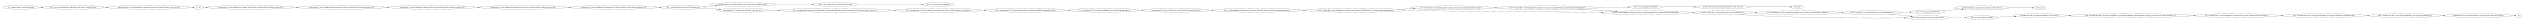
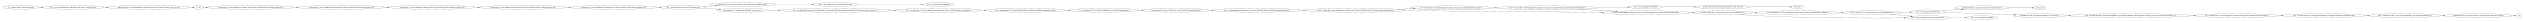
  digraph {
    fontname=Nunito
    rankdir=LR
    node [fontname=Nunito]
    edge [fontname=Nunito]
    "r15 := @parameter0: java.lang.String[]"
    "$r0 = new com.thealgorithms.datastructures.stacks.LinkedListStack"
    "specialinvoke $r0.<com.thealgorithms.datastructures.stacks.LinkedListStack: void <init>()>()"
    "r1 = $r0"
    "virtualinvoke r1.<com.thealgorithms.datastructures.stacks.LinkedListStack: boolean push(int)>(1)"
    "virtualinvoke r1.<com.thealgorithms.datastructures.stacks.LinkedListStack: boolean push(int)>(2)"
    "virtualinvoke r1.<com.thealgorithms.datastructures.stacks.LinkedListStack: boolean push(int)>(3)"
    "virtualinvoke r1.<com.thealgorithms.datastructures.stacks.LinkedListStack: boolean push(int)>(4)"
    "virtualinvoke r1.<com.thealgorithms.datastructures.stacks.LinkedListStack: boolean push(int)>(5)"
    "$r2 = <java.lang.System: java.io.PrintStream out>"
    "virtualinvoke $r2.<java.io.PrintStream: void println(java.lang.Object)>(r1)"
    "specialinvoke $r3.<java.lang.StringBuilder: void <init>()>()"
    "$r4 = <java.lang.System: java.io.PrintStream out>"
    "$r3 = new java.lang.StringBuilder"
    "$r5 = virtualinvoke $r3.<java.lang.StringBuilder: java.lang.StringBuilder append(java.lang.String)>(\"Size of stack currently is: \")"
    "$i0 = virtualinvoke r1.<com.thealgorithms.datastructures.stacks.LinkedListStack: int getSize()>()"
    "$r6 = virtualinvoke $r5.<java.lang.StringBuilder: java.lang.StringBuilder append(int)>($i0)"
    "$r7 = virtualinvoke $r6.<java.lang.StringBuilder: java.lang.String toString()>()"
    "virtualinvoke $r4.<java.io.PrintStream: void println(java.lang.String)>($r7)"
    "$z5 = <com.thealgorithms.datastructures.stacks.StackOfLinkedList: boolean $assertionsDisabled>"
    "if $z5 != 0 goto $z6 = <com.thealgorithms.datastructures.stacks.StackOfLinkedList: boolean $assertionsDisabled>"
    "$i3 = virtualinvoke r1.<com.thealgorithms.datastructures.stacks.LinkedListStack: int pop()>()"
    "$z6 = <com.thealgorithms.datastructures.stacks.StackOfLinkedList: boolean $assertionsDisabled>"
    "if $i3 == 5 goto $z6 = <com.thealgorithms.datastructures.stacks.StackOfLinkedList: boolean $assertionsDisabled>"
    "if $z6 != 0 goto $r9 = <java.lang.System: java.io.PrintStream out>"
    "$r14 = new java.lang.AssertionError"
    "specialinvoke $r14.<java.lang.AssertionError: void <init>()>()"
    "throw $r14"
    "$i2 = virtualinvoke r1.<com.thealgorithms.datastructures.stacks.LinkedListStack: int pop()>()"
    "$r9 = <java.lang.System: java.io.PrintStream out>"
    "if $i2 == 4 goto $r9 = <java.lang.System: java.io.PrintStream out>"
    "$r8 = new java.lang.StringBuilder"
    "$r13 = new java.lang.AssertionError"
    "specialinvoke $r13.<java.lang.AssertionError: void <init>()>()"
    "throw $r13"
    "specialinvoke $r8.<java.lang.StringBuilder: void <init>()>()"
    "$r10 = virtualinvoke $r8.<java.lang.StringBuilder: java.lang.StringBuilder append(java.lang.String)>(\"Top element of stack currently is: \")"
    "$i1 = virtualinvoke r1.<com.thealgorithms.datastructures.stacks.LinkedListStack: int peek()>()"
    "$r11 = virtualinvoke $r10.<java.lang.StringBuilder: java.lang.StringBuilder append(int)>($i1)"
    "$r12 = virtualinvoke $r11.<java.lang.StringBuilder: java.lang.String toString()>()"
    "virtualinvoke $r9.<java.io.PrintStream: void println(java.lang.String)>($r12)"
    n42 [label=out]
    "r15 := @parameter0: java.lang.String[]" -> "$r0 = new com.thealgorithms.datastructures.stacks.LinkedListStack"
    "$r0 = new com.thealgorithms.datastructures.stacks.LinkedListStack" -> "specialinvoke $r0.<com.thealgorithms.datastructures.stacks.LinkedListStack: void <init>()>()"
    "specialinvoke $r0.<com.thealgorithms.datastructures.stacks.LinkedListStack: void <init>()>()" -> "r1 = $r0"
    "r1 = $r0" -> "virtualinvoke r1.<com.thealgorithms.datastructures.stacks.LinkedListStack: boolean push(int)>(1)"
    "virtualinvoke r1.<com.thealgorithms.datastructures.stacks.LinkedListStack: boolean push(int)>(1)" -> "virtualinvoke r1.<com.thealgorithms.datastructures.stacks.LinkedListStack: boolean push(int)>(2)"
    "virtualinvoke r1.<com.thealgorithms.datastructures.stacks.LinkedListStack: boolean push(int)>(2)" -> "virtualinvoke r1.<com.thealgorithms.datastructures.stacks.LinkedListStack: boolean push(int)>(3)"
    "virtualinvoke r1.<com.thealgorithms.datastructures.stacks.LinkedListStack: boolean push(int)>(3)" -> "virtualinvoke r1.<com.thealgorithms.datastructures.stacks.LinkedListStack: boolean push(int)>(4)"
    "virtualinvoke r1.<com.thealgorithms.datastructures.stacks.LinkedListStack: boolean push(int)>(4)" -> "virtualinvoke r1.<com.thealgorithms.datastructures.stacks.LinkedListStack: boolean push(int)>(5)"
    "virtualinvoke r1.<com.thealgorithms.datastructures.stacks.LinkedListStack: boolean push(int)>(5)" -> "$r2 = <java.lang.System: java.io.PrintStream out>"
    "$r2 = <java.lang.System: java.io.PrintStream out>" -> "virtualinvoke $r2.<java.io.PrintStream: void println(java.lang.Object)>(r1)"
    "$r2 = <java.lang.System: java.io.PrintStream out>" -> "specialinvoke $r3.<java.lang.StringBuilder: void <init>()>()"
    "virtualinvoke $r2.<java.io.PrintStream: void println(java.lang.Object)>(r1)" -> "$r4 = <java.lang.System: java.io.PrintStream out>"
    "specialinvoke $r3.<java.lang.StringBuilder: void <init>()>()" -> "$r5 = virtualinvoke $r3.<java.lang.StringBuilder: java.lang.StringBuilder append(java.lang.String)>(\"Size of stack currently is: \")"
    "$r4 = <java.lang.System: java.io.PrintStream out>" -> "$r3 = new java.lang.StringBuilder"
    "$r5 = virtualinvoke $r3.<java.lang.StringBuilder: java.lang.StringBuilder append(java.lang.String)>(\"Size of stack currently is: \")" -> "$i0 = virtualinvoke r1.<com.thealgorithms.datastructures.stacks.LinkedListStack: int getSize()>()"
    "$i0 = virtualinvoke r1.<com.thealgorithms.datastructures.stacks.LinkedListStack: int getSize()>()" -> "$r6 = virtualinvoke $r5.<java.lang.StringBuilder: java.lang.StringBuilder append(int)>($i0)"
    "$r6 = virtualinvoke $r5.<java.lang.StringBuilder: java.lang.StringBuilder append(int)>($i0)" -> "$r7 = virtualinvoke $r6.<java.lang.StringBuilder: java.lang.String toString()>()"
    "$r7 = virtualinvoke $r6.<java.lang.StringBuilder: java.lang.String toString()>()" -> "virtualinvoke $r4.<java.io.PrintStream: void println(java.lang.String)>($r7)"
    "virtualinvoke $r4.<java.io.PrintStream: void println(java.lang.String)>($r7)" -> "$z5 = <com.thealgorithms.datastructures.stacks.StackOfLinkedList: boolean $assertionsDisabled>"
    "$z5 = <com.thealgorithms.datastructures.stacks.StackOfLinkedList: boolean $assertionsDisabled>" -> "if $z5 != 0 goto $z6 = <com.thealgorithms.datastructures.stacks.StackOfLinkedList: boolean $assertionsDisabled>"
    "if $z5 != 0 goto $z6 = <com.thealgorithms.datastructures.stacks.StackOfLinkedList: boolean $assertionsDisabled>" -> "$i3 = virtualinvoke r1.<com.thealgorithms.datastructures.stacks.LinkedListStack: int pop()>()"
    "if $z5 != 0 goto $z6 = <com.thealgorithms.datastructures.stacks.StackOfLinkedList: boolean $assertionsDisabled>" -> "$z6 = <com.thealgorithms.datastructures.stacks.StackOfLinkedList: boolean $assertionsDisabled>"
    "$i3 = virtualinvoke r1.<com.thealgorithms.datastructures.stacks.LinkedListStack: int pop()>()" -> "if $i3 == 5 goto $z6 = <com.thealgorithms.datastructures.stacks.StackOfLinkedList: boolean $assertionsDisabled>"
    "$z6 = <com.thealgorithms.datastructures.stacks.StackOfLinkedList: boolean $assertionsDisabled>" -> "if $z6 != 0 goto $r9 = <java.lang.System: java.io.PrintStream out>"
    "if $i3 == 5 goto $z6 = <com.thealgorithms.datastructures.stacks.StackOfLinkedList: boolean $assertionsDisabled>" -> "$z6 = <com.thealgorithms.datastructures.stacks.StackOfLinkedList: boolean $assertionsDisabled>"
    "if $i3 == 5 goto $z6 = <com.thealgorithms.datastructures.stacks.StackOfLinkedList: boolean $assertionsDisabled>" -> "$r14 = new java.lang.AssertionError"
    "if $z6 != 0 goto $r9 = <java.lang.System: java.io.PrintStream out>" -> "$i2 = virtualinvoke r1.<com.thealgorithms.datastructures.stacks.LinkedListStack: int pop()>()"
    "if $z6 != 0 goto $r9 = <java.lang.System: java.io.PrintStream out>" -> "$r9 = <java.lang.System: java.io.PrintStream out>"
    "$r14 = new java.lang.AssertionError" -> "specialinvoke $r14.<java.lang.AssertionError: void <init>()>()"
    "specialinvoke $r14.<java.lang.AssertionError: void <init>()>()" -> "throw $r14"
    "$i2 = virtualinvoke r1.<com.thealgorithms.datastructures.stacks.LinkedListStack: int pop()>()" -> "if $i2 == 4 goto $r9 = <java.lang.System: java.io.PrintStream out>"
    "$r9 = <java.lang.System: java.io.PrintStream out>" -> "$r8 = new java.lang.StringBuilder"
    "if $i2 == 4 goto $r9 = <java.lang.System: java.io.PrintStream out>" -> "$r9 = <java.lang.System: java.io.PrintStream out>"
    "if $i2 == 4 goto $r9 = <java.lang.System: java.io.PrintStream out>" -> "$r13 = new java.lang.AssertionError"
-   "$r8 = new java.lang.StringBuilder" -> "specialinvoke $r8.<java.lang.StringBuilder: void <init>()>()"
+   "$r13 = new java.lang.AssertionError" -> "specialinvoke $r8.<java.lang.StringBuilder: void <init>()>()"
    "$r13 = new java.lang.AssertionError" -> "specialinvoke $r13.<java.lang.AssertionError: void <init>()>()"
    "specialinvoke $r13.<java.lang.AssertionError: void <init>()>()" -> "throw $r13"
    "specialinvoke $r8.<java.lang.StringBuilder: void <init>()>()" -> "$r10 = virtualinvoke $r8.<java.lang.StringBuilder: java.lang.StringBuilder append(java.lang.String)>(\"Top element of stack currently is: \")"
    "$r10 = virtualinvoke $r8.<java.lang.StringBuilder: java.lang.StringBuilder append(java.lang.String)>(\"Top element of stack currently is: \")" -> "$i1 = virtualinvoke r1.<com.thealgorithms.datastructures.stacks.LinkedListStack: int peek()>()"
    "$i1 = virtualinvoke r1.<com.thealgorithms.datastructures.stacks.LinkedListStack: int peek()>()" -> "$r11 = virtualinvoke $r10.<java.lang.StringBuilder: java.lang.StringBuilder append(int)>($i1)"
    "$r11 = virtualinvoke $r10.<java.lang.StringBuilder: java.lang.StringBuilder append(int)>($i1)" -> "$r12 = virtualinvoke $r11.<java.lang.StringBuilder: java.lang.String toString()>()"
    "$r12 = virtualinvoke $r11.<java.lang.StringBuilder: java.lang.String toString()>()" -> "virtualinvoke $r9.<java.io.PrintStream: void println(java.lang.String)>($r12)"
    "virtualinvoke $r9.<java.io.PrintStream: void println(java.lang.String)>($r12)" -> n42
  }
